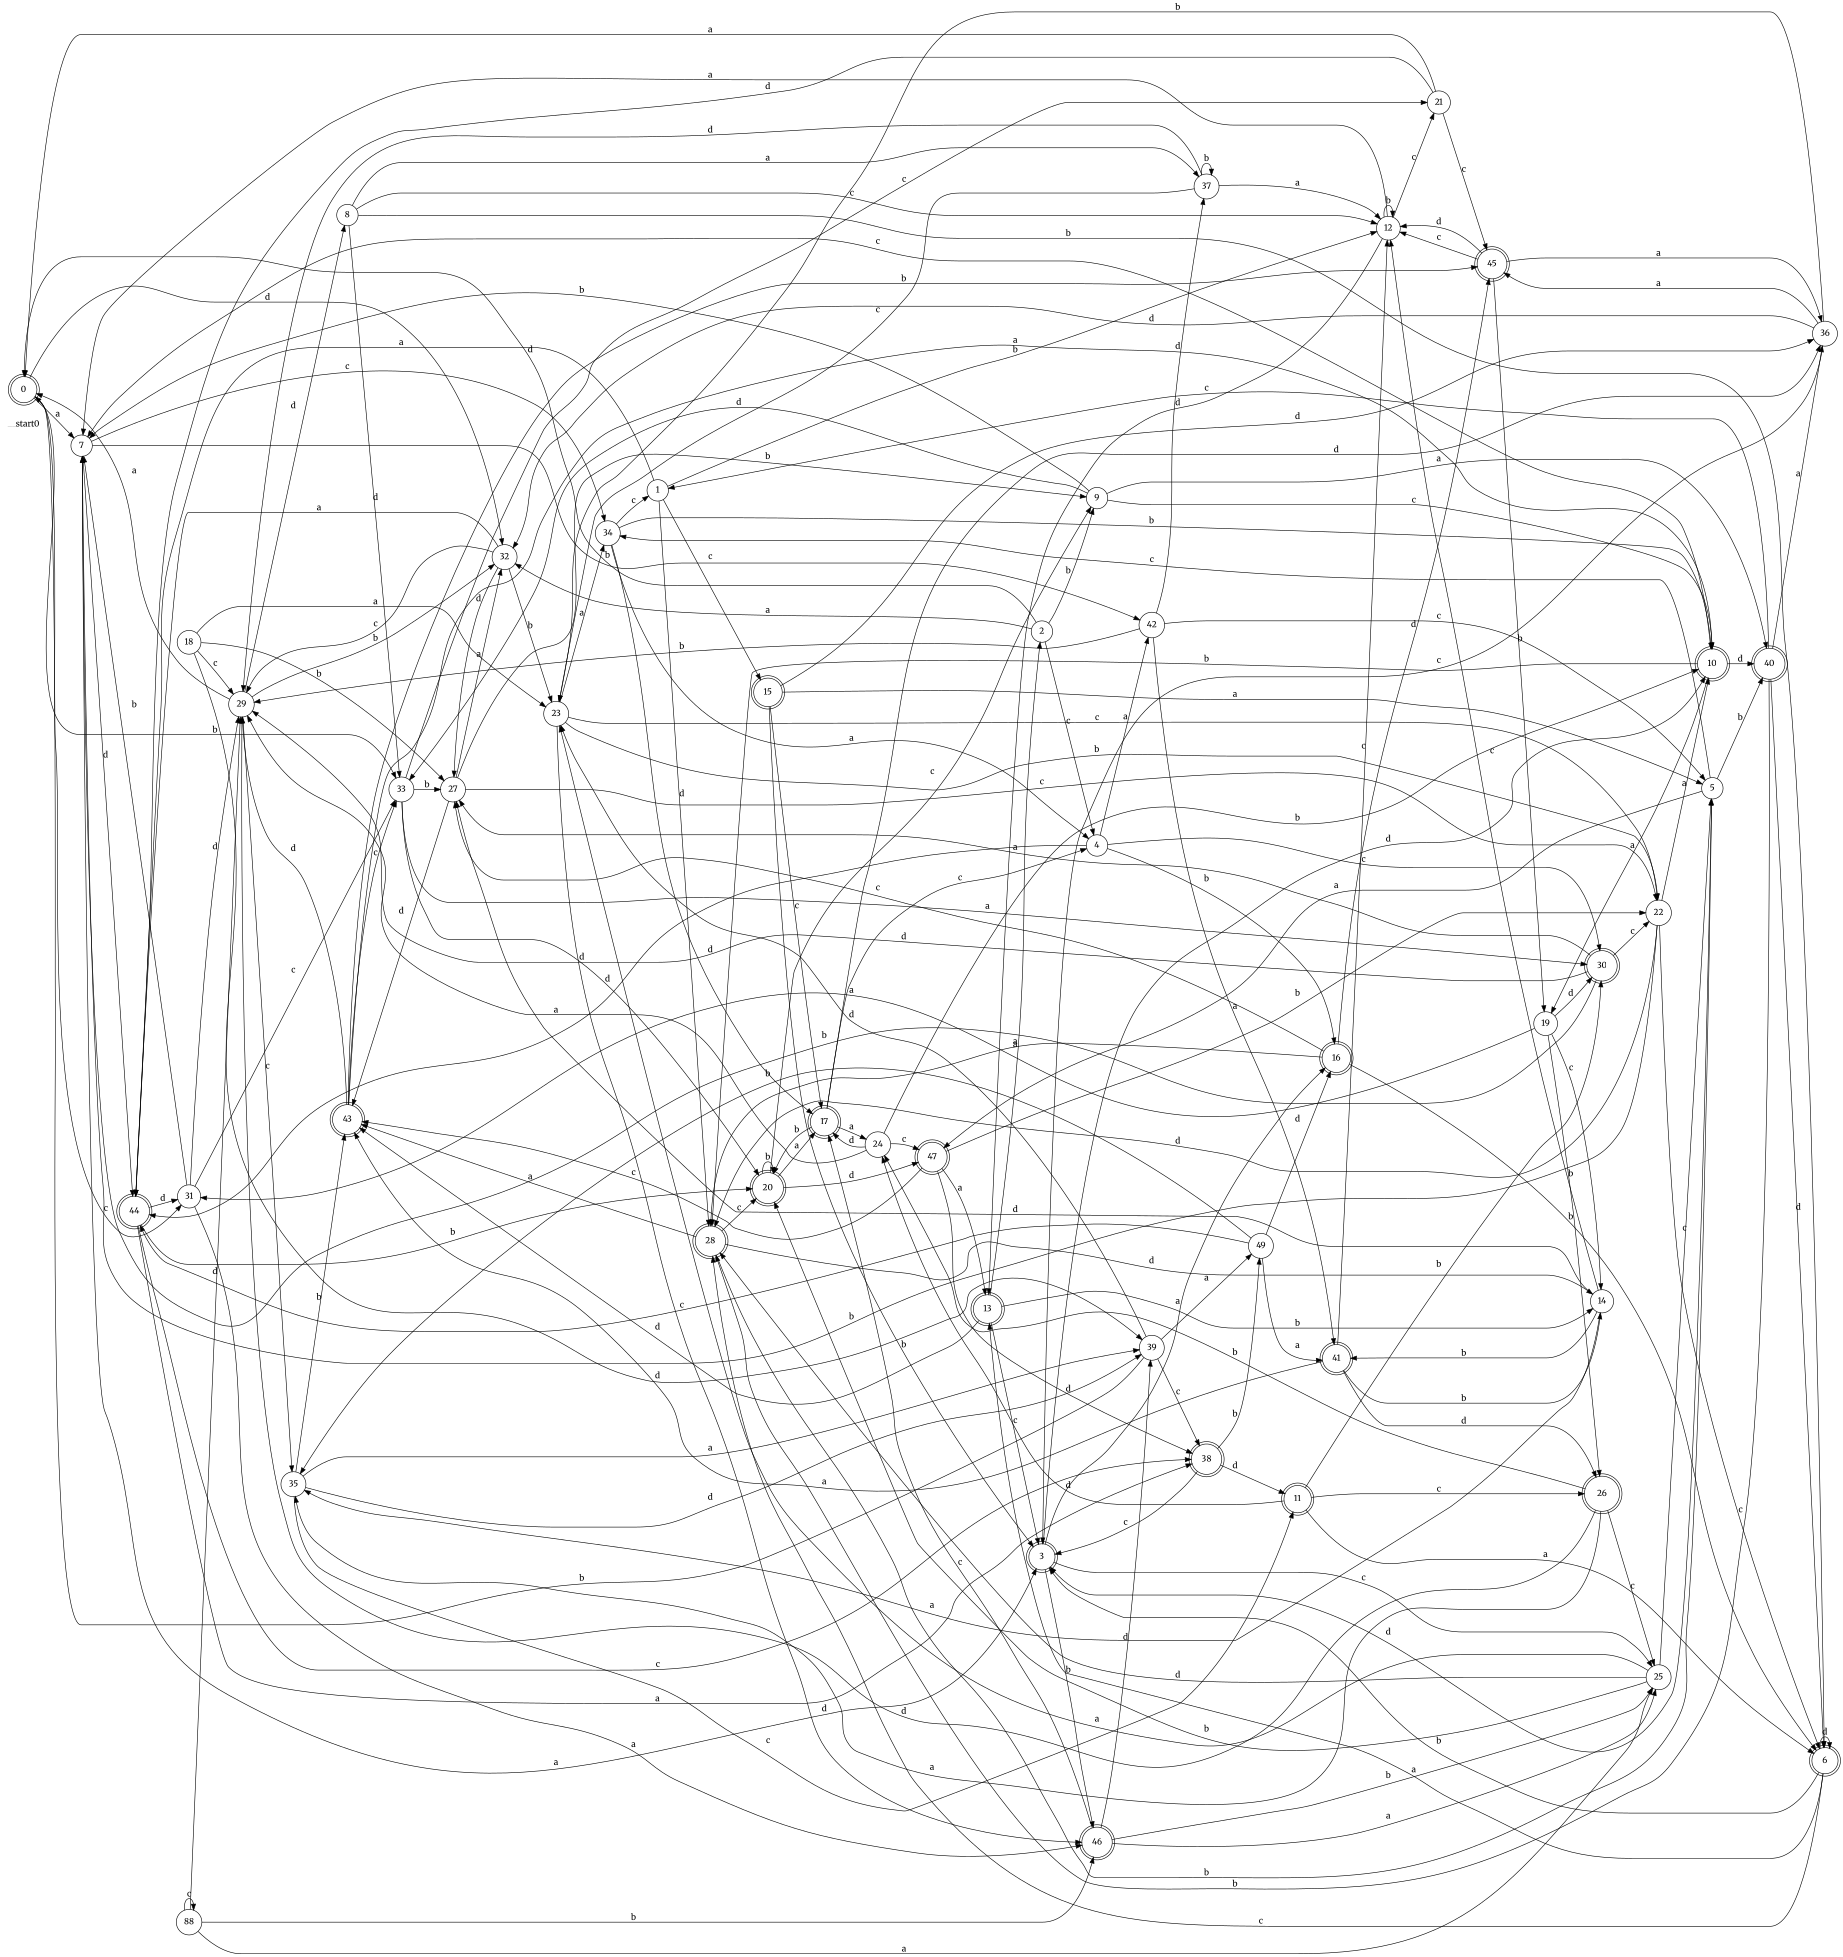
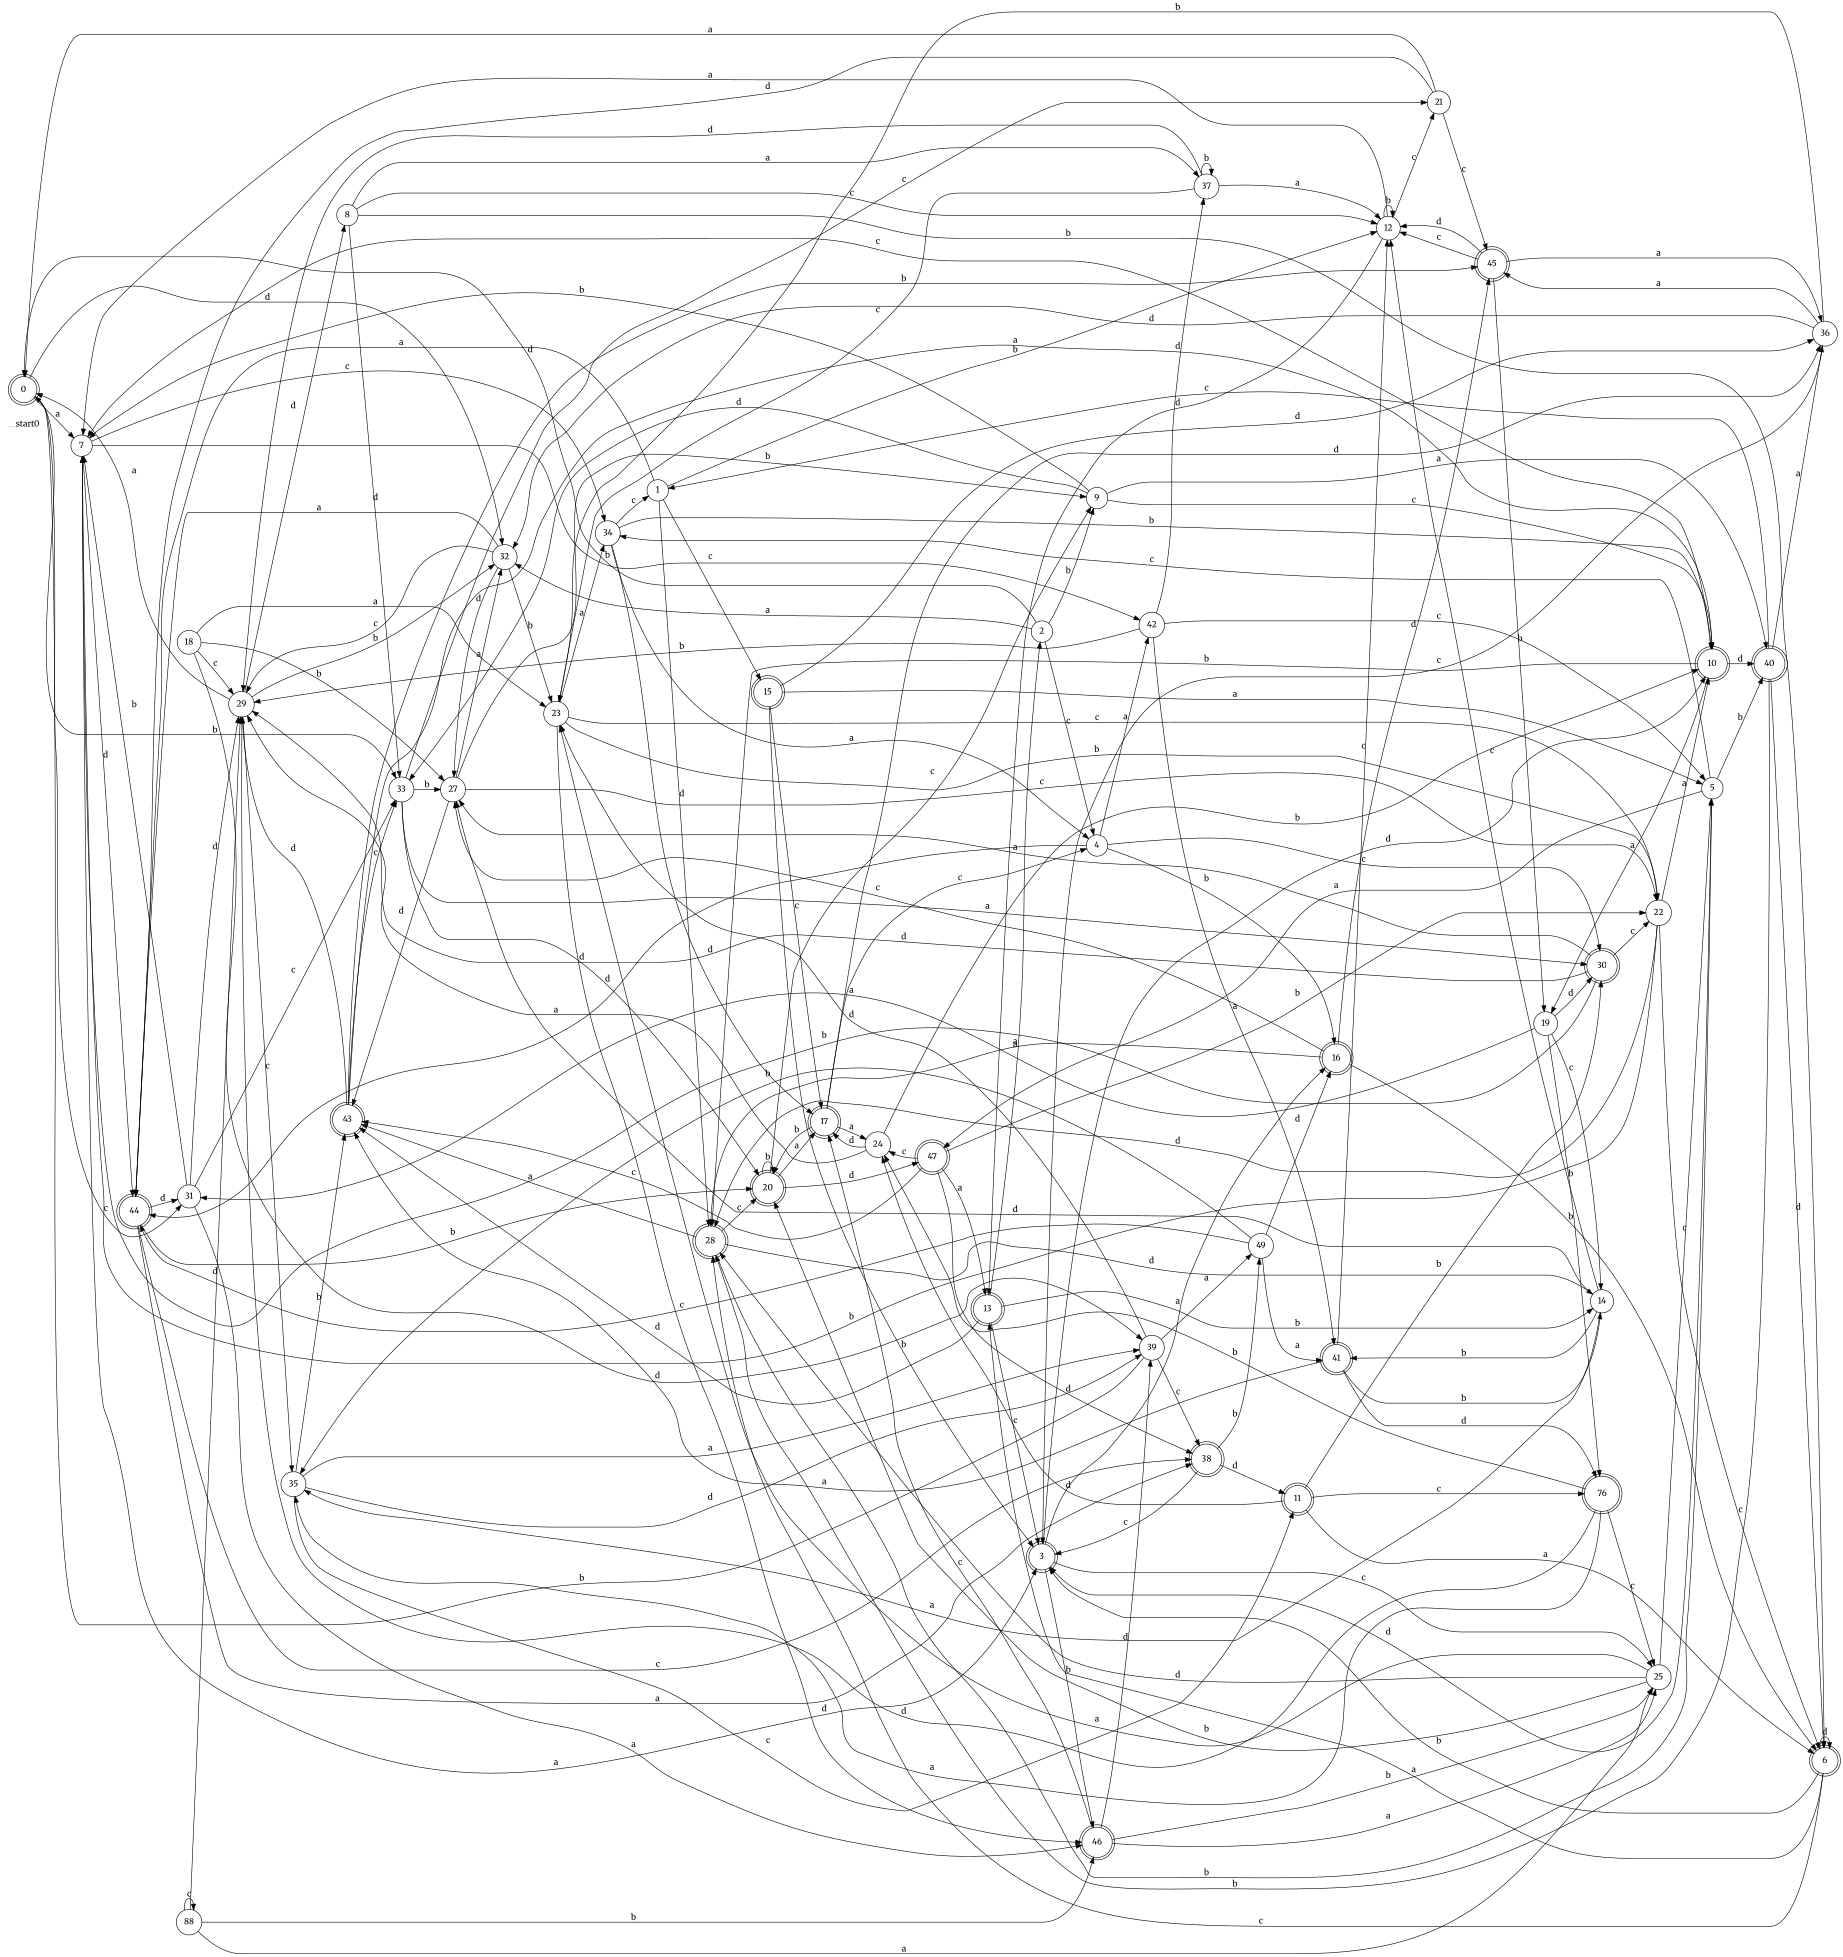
  digraph {
    fontname=Merriweather
    rankdir=LR
    node [fontname=Merriweather shape=circle color=black fillcolor=white style=filled]
    edge [fontname=Merriweather]
    __start0 [shape=none color="" fillcolor="" style=""]
    n2 [label=0 shape=doublecircle style="rounded,filled"]
    n3 [label=7]
    n4 [label=31]
    n5 [label=32]
    n6 [label=33]
    n7 [label=44 shape=doublecircle style="rounded,filled"]
    n8 [label=3 shape=doublecircle style="rounded,filled"]
    n9 [label=42]
    n10 [label=34]
    n11 [label=46 shape=doublecircle style="rounded,filled"]
    n12 [label=29]
    n13 [label=27]
    n14 [label=23]
    n15 [label=30 shape=doublecircle style="rounded,filled"]
    n16 [label=21]
    n17 [label=20 shape=doublecircle style="rounded,filled"]
    n18 [label=1]
    n19 [label=12]
    n20 [label=15 shape=doublecircle style="rounded,filled"]
    n21 [label=28 shape=doublecircle style="rounded,filled"]
    n22 [label=13 shape=doublecircle style="rounded,filled"]
    n23 [label=5]
    n24 [label=17 shape=doublecircle style="rounded,filled"]
    n25 [label=36]
    n26 [label=14]
    n27 [label=43 shape=doublecircle style="rounded,filled"]
    n28 [label=38 shape=doublecircle style="rounded,filled"]
    n29 [label=2]
    n30 [label=4]
    n31 [label=9]
    n32 [label=16 shape=doublecircle style="rounded,filled"]
    n33 [label=10 shape=doublecircle style="rounded,filled"]
    n34 [label=40 shape=doublecircle style="rounded,filled"]
    n35 [label=25]
    n36 [label=19]
    n37 [label=6 shape=doublecircle style="rounded,filled"]
    n38 [label=45 shape=doublecircle style="rounded,filled"]
    n39 [label=39]
    n40 [label=22]
    n41 [label=37]
    n42 [label=41 shape=doublecircle style="rounded,filled"]
    n43 [label=47 shape=doublecircle style="rounded,filled"]
    n44 [label=8]
-   n45 [label=26 shape=doublecircle style="rounded,filled"]
+   n45 [label=76 shape=doublecircle style="rounded,filled"]
    n46 [label=11 shape=doublecircle style="rounded,filled"]
    n47 [label=24]
    n48 [label=35]
    n49 [label=18]
    n50 [label=49]
    n51 [label=88]
    n2 -> n3 [label=a]
    n2 -> n4 [label=c]
    n2 -> n5 [label=d]
    n2 -> n6 [label=b]
    n3 -> n7 [label=d]
    n3 -> n8 [label=a]
    n3 -> n9 [label=b]
    n3 -> n10 [label=c]
    n4 -> n3 [label=b]
    n4 -> n6 [label=c]
    n4 -> n11 [label=a]
    n4 -> n12 [label=d]
    n5 -> n7 [label=a]
    n5 -> n12 [label=c]
    n5 -> n13 [label=d]
    n5 -> n14 [label=b]
    n6 -> n13 [label=b]
    n6 -> n15 [label=a]
    n6 -> n16 [label=c]
    n6 -> n17 [label=d]
    n7 -> n4 [label=d]
    n7 -> n17 [label=b]
    n7 -> n28 [label=a]
    n7 -> n28 [label=c]
    n8 -> n11 [label=b]
    n8 -> n32 [label=a]
    n8 -> n33 [label=d]
    n8 -> n35 [label=c]
    n9 -> n12 [label=b]
    n9 -> n23 [label=c]
    n9 -> n41 [label=d]
    n9 -> n42 [label=a]
    n10 -> n18 [label=c]
    n10 -> n24 [label=d]
    n10 -> n30 [label=a]
    n10 -> n33 [label=b]
    n11 -> n24 [label=c]
    n11 -> n35 [label=a]
    n11 -> n35 [label=b]
    n11 -> n39 [label=d]
    n12 -> n2 [label=a]
    n12 -> n5 [label=b]
    n12 -> n44 [label=d]
    n12 -> n48 [label=c]
    n13 -> n5 [label=a]
    n13 -> n27 [label=d]
    n13 -> n31 [label=b]
    n13 -> n40 [label=c]
    n14 -> n10 [label=a]
    n14 -> n11 [label=d]
    n14 -> n40 [label=b]
    n14 -> n40 [label=c]
    n15 -> n3 [label=b]
    n15 -> n12 [label=d]
    n15 -> n13 [label=a]
    n15 -> n40 [label=c]
    n16 -> n2 [label=a]
    n16 -> n7 [label=d]
    n16 -> n38 [label=c]
    n17 -> n17 [label=b]
    n17 -> n24 [label=a]
    n17 -> n31 [label=c]
    n17 -> n43 [label=d]
    n18 -> n7 [label=a]
    n18 -> n19 [label=b]
    n18 -> n20 [label=c]
    n18 -> n21 [label=d]
    n19 -> n3 [label=a]
    n19 -> n16 [label=c]
    n19 -> n19 [label=b]
    n19 -> n22 [label=d]
    n20 -> n8 [label=b]
    n20 -> n23 [label=a]
    n20 -> n24 [label=c]
    n20 -> n25 [label=d]
    n21 -> n17 [label=c]
    n21 -> n23 [label=b]
    n21 -> n26 [label=d]
    n21 -> n27 [label=a]
    n22 -> n8 [label=c]
    n22 -> n26 [label=b]
    n22 -> n27 [label=d]
    n22 -> n29 [label=a]
    n23 -> n8 [label=d]
    n23 -> n10 [label=c]
    n23 -> n34 [label=b]
    n23 -> n43 [label=a]
    n24 -> n17 [label=b]
    n24 -> n25 [label=d]
    n24 -> n30 [label=c]
    n24 -> n47 [label=a]
    n25 -> n5 [label=d]
    n25 -> n8 [label=c]
    n25 -> n14 [label=b]
    n25 -> n38 [label=a]
    n26 -> n13 [label=d]
    n26 -> n19 [label=c]
    n26 -> n42 [label=b]
    n26 -> n48 [label=a]
    n27 -> n6 [label=c]
    n27 -> n12 [label=d]
    n27 -> n33 [label=a]
    n27 -> n38 [label=b]
    n28 -> n8 [label=c]
    n28 -> n46 [label=d]
    n28 -> n50 [label=b]
    n29 -> n2 [label=d]
    n29 -> n5 [label=a]
    n29 -> n30 [label=c]
    n29 -> n31 [label=b]
    n30 -> n7 [label=d]
    n30 -> n9 [label=a]
    n30 -> n15 [label=c]
    n30 -> n32 [label=b]
    n31 -> n3 [label=b]
    n31 -> n6 [label=d]
    n31 -> n33 [label=c]
    n31 -> n34 [label=a]
    n32 -> n13 [label=c]
    n32 -> n21 [label=a]
    n32 -> n37 [label=b]
    n32 -> n38 [label=d]
    n33 -> n3 [label=c]
    n33 -> n21 [label=b]
    n33 -> n34 [label=d]
    n33 -> n36 [label=a]
    n34 -> n18 [label=c]
    n34 -> n21 [label=b]
    n34 -> n25 [label=a]
    n34 -> n37 [label=d]
    n35 -> n14 [label=a]
    n35 -> n17 [label=b]
    n35 -> n21 [label=d]
    n35 -> n23 [label=c]
    n36 -> n4 [label=a]
    n36 -> n15 [label=d]
    n36 -> n26 [label=c]
    n36 -> n45 [label=b]
    n37 -> n8 [label=b]
    n37 -> n21 [label=c]
    n37 -> n22 [label=a]
    n37 -> n37 [label=d]
    n38 -> n19 [label=c]
    n38 -> n19 [label=d]
    n38 -> n25 [label=a]
    n38 -> n36 [label=b]
    n39 -> n2 [label=b]
    n39 -> n14 [label=d]
    n39 -> n28 [label=c]
    n39 -> n50 [label=a]
    n40 -> n3 [label=b]
    n40 -> n21 [label=d]
    n40 -> n33 [label=a]
    n40 -> n37 [label=c]
    n41 -> n12 [label=d]
    n41 -> n14 [label=c]
    n41 -> n19 [label=a]
    n41 -> n41 [label=b]
    n42 -> n19 [label=c]
    n42 -> n26 [label=b]
    n42 -> n27 [label=a]
    n42 -> n45 [label=d]
    n43 -> n22 [label=a]
    n43 -> n27 [label=c]
    n43 -> n28 [label=d]
    n43 -> n40 [label=b]
    n44 -> n6 [label=d]
    n44 -> n19 [label=c]
    n44 -> n37 [label=b]
    n44 -> n41 [label=a]
    n45 -> n12 [label=d]
    n45 -> n35 [label=c]
    n45 -> n47 [label=b]
    n45 -> n48 [label=a]
    n46 -> n15 [label=b]
    n46 -> n37 [label=a]
    n46 -> n45 [label=c]
    n46 -> n47 [label=d]
    n47 -> n12 [label=a]
    n47 -> n24 [label=d]
    n47 -> n33 [label=b]
-   n47 -> n43 [label=c]
+   n43 -> n47 [label=c]
    n48 -> n27 [label=b]
    n48 -> n39 [label=a]
    n48 -> n39 [label=d]
    n48 -> n46 [label=c]
    n49 -> n12 [label=c]
    n49 -> n13 [label=b]
    n49 -> n14 [label=a]
    n49 -> n39 [label=d]
    n50 -> n7 [label=c]
    n50 -> n32 [label=d]
    n50 -> n42 [label=a]
    n50 -> n48 [label=b]
    n51 -> n11 [label=b]
    n51 -> n12 [label=d]
    n51 -> n35 [label=a]
    n51 -> n51 [label=c]
  }
